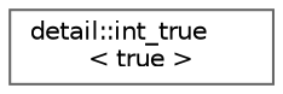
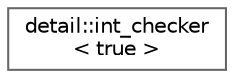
  digraph {
    rankdir=TB
-   n1 [color=grey40 fillcolor=white fontname=Helvetica fontsize=10 height=0.2 label="detail::int_true\l\< true \>" shape=box style=filled width=0.4]
+   n1 [color=grey40 fillcolor=white fontname=Helvetica fontsize=10 height=0.2 label="detail::int_checker\l\< true \>" shape=box style=filled width=0.4]
  }
